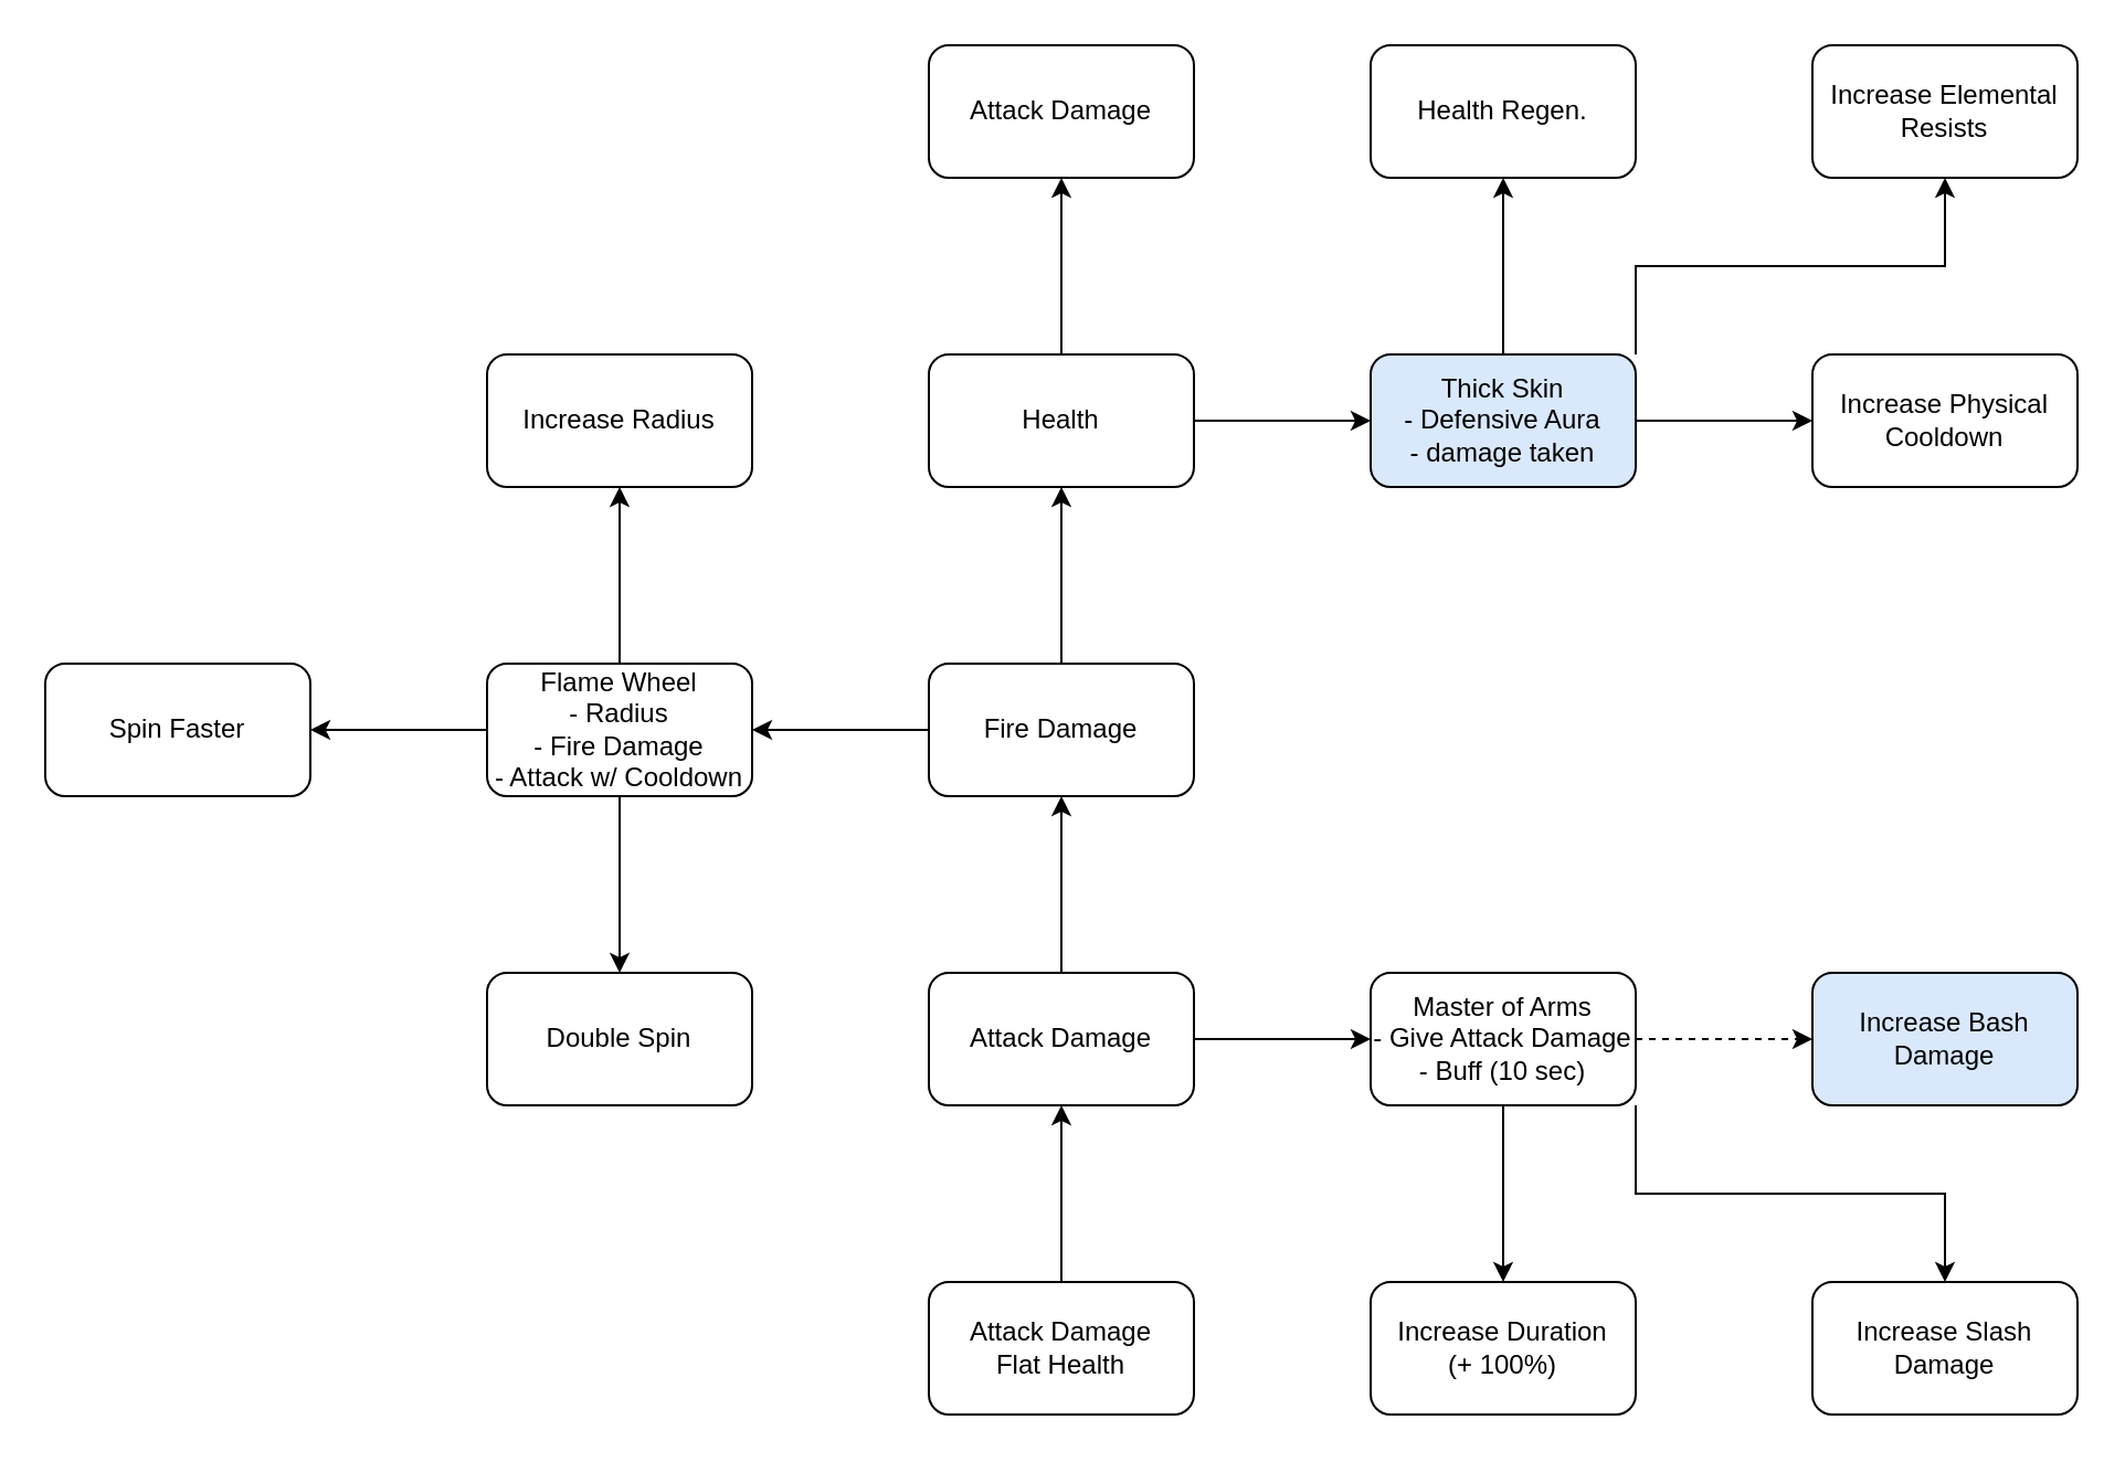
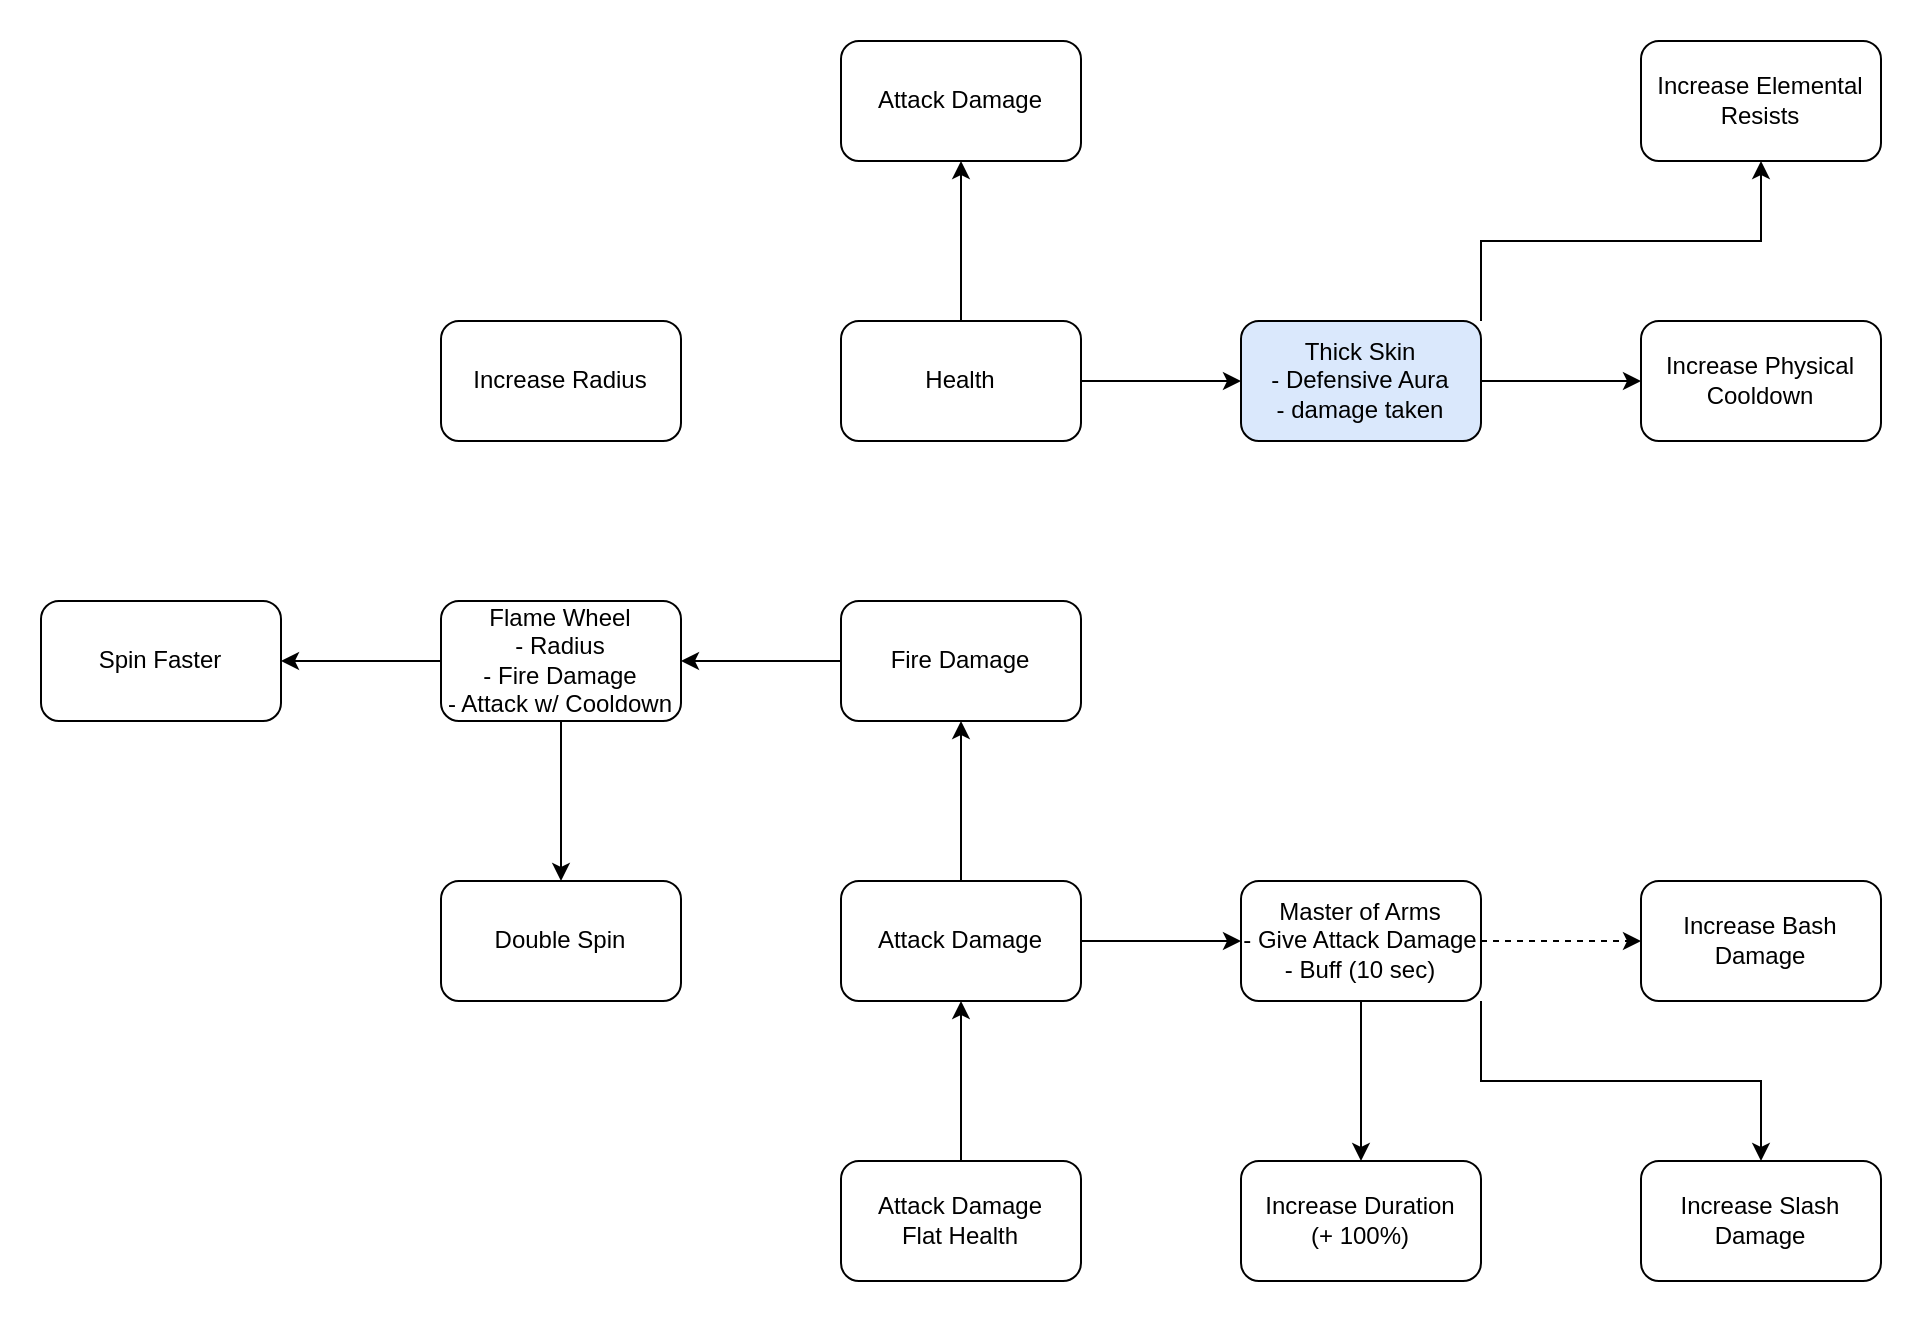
  <mxCell id="0" />
  <mxCell id="1" parent="0" />
  <mxCell id="2" value="" style="edgeStyle=orthogonalEdgeStyle;rounded=0;orthogonalLoop=1;jettySize=auto;html=1;" parent="1" source="3" target="6" edge="1"><mxGeometry relative="1" as="geometry" /></mxCell>
  <mxCell id="3" value="Attack Damage&lt;br&gt;Flat Health" style="rounded=1;whiteSpace=wrap;html=1;" parent="1" vertex="1"><mxGeometry x="420" y="580" width="120" height="60" as="geometry" /></mxCell>
  <mxCell id="4" value="" style="edgeStyle=orthogonalEdgeStyle;rounded=0;orthogonalLoop=1;jettySize=auto;html=1;" parent="1" source="6" target="13" edge="1"><mxGeometry relative="1" as="geometry" /></mxCell>
  <mxCell id="5" style="edgeStyle=orthogonalEdgeStyle;rounded=0;orthogonalLoop=1;jettySize=auto;html=1;" parent="1" source="6" target="9" edge="1"><mxGeometry relative="1" as="geometry" /></mxCell>
  <mxCell id="6" value="Attack Damage" style="rounded=1;whiteSpace=wrap;html=1;" parent="1" vertex="1"><mxGeometry x="420" y="440" width="120" height="60" as="geometry" /></mxCell>
  <mxCell id="7" style="edgeStyle=orthogonalEdgeStyle;rounded=0;orthogonalLoop=1;jettySize=auto;html=1;" parent="1" source="9" target="17" edge="1"><mxGeometry relative="1" as="geometry" /></mxCell>
- <mxCell id="8" style="edgeStyle=orthogonalEdgeStyle;rounded=0;orthogonalLoop=1;jettySize=auto;html=1;" parent="1" source="9" target="20" edge="1"><mxGeometry relative="1" as="geometry" /></mxCell>
  <mxCell id="9" value="Fire Damage" style="rounded=1;whiteSpace=wrap;html=1;" parent="1" vertex="1"><mxGeometry x="420" y="300" width="120" height="60" as="geometry" /></mxCell>
  <mxCell id="10" value="" style="edgeStyle=orthogonalEdgeStyle;rounded=0;orthogonalLoop=1;jettySize=auto;html=1;dashed=1;" parent="1" source="13" target="26" edge="1"><mxGeometry relative="1" as="geometry" /></mxCell>
  <mxCell id="11" value="" style="edgeStyle=orthogonalEdgeStyle;rounded=0;orthogonalLoop=1;jettySize=auto;html=1;" parent="1" source="13" target="27" edge="1"><mxGeometry relative="1" as="geometry" /></mxCell>
  <mxCell id="12" style="edgeStyle=orthogonalEdgeStyle;rounded=0;orthogonalLoop=1;jettySize=auto;html=1;exitX=1;exitY=1;exitDx=0;exitDy=0;" parent="1" source="13" target="28" edge="1"><mxGeometry relative="1" as="geometry" /></mxCell>
  <mxCell id="13" value="Master of Arms&lt;br&gt;- Give Attack Damage&lt;br&gt;- Buff (10 sec)" style="rounded=1;whiteSpace=wrap;html=1;" parent="1" vertex="1"><mxGeometry x="620" y="440" width="120" height="60" as="geometry" /></mxCell>
  <mxCell id="14" value="" style="edgeStyle=orthogonalEdgeStyle;rounded=0;orthogonalLoop=1;jettySize=auto;html=1;" parent="1" source="17" target="29" edge="1"><mxGeometry relative="1" as="geometry" /></mxCell>
  <mxCell id="15" value="" style="edgeStyle=orthogonalEdgeStyle;rounded=0;orthogonalLoop=1;jettySize=auto;html=1;" parent="1" source="17" target="30" edge="1"><mxGeometry relative="1" as="geometry" /></mxCell>
- <mxCell id="16" style="edgeStyle=orthogonalEdgeStyle;rounded=0;orthogonalLoop=1;jettySize=auto;html=1;exitX=0.5;exitY=0;exitDx=0;exitDy=0;" parent="1" source="17" target="31" edge="1"><mxGeometry relative="1" as="geometry" /></mxCell>
  <mxCell id="17" value="Flame Wheel&lt;br&gt;- Radius&lt;br&gt;- Fire Damage&lt;br&gt;- Attack w/ Cooldown" style="rounded=1;whiteSpace=wrap;html=1;" parent="1" vertex="1"><mxGeometry x="220" y="300" width="120" height="60" as="geometry" /></mxCell>
  <mxCell id="18" value="" style="edgeStyle=orthogonalEdgeStyle;rounded=0;orthogonalLoop=1;jettySize=auto;html=1;" parent="1" source="20" target="24" edge="1"><mxGeometry relative="1" as="geometry" /></mxCell>
  <mxCell id="19" value="" style="edgeStyle=orthogonalEdgeStyle;rounded=0;orthogonalLoop=1;jettySize=auto;html=1;" parent="1" source="20" target="25" edge="1"><mxGeometry relative="1" as="geometry" /></mxCell>
  <mxCell id="20" value="Health" style="rounded=1;whiteSpace=wrap;html=1;" parent="1" vertex="1"><mxGeometry x="420" y="160" width="120" height="60" as="geometry" /></mxCell>
  <mxCell id="21" value="" style="edgeStyle=orthogonalEdgeStyle;rounded=0;orthogonalLoop=1;jettySize=auto;html=1;" parent="1" source="24" target="33" edge="1"><mxGeometry relative="1" as="geometry" /></mxCell>
- <mxCell id="22" value="" style="edgeStyle=orthogonalEdgeStyle;rounded=0;orthogonalLoop=1;jettySize=auto;html=1;" parent="1" source="24" target="34" edge="1"><mxGeometry relative="1" as="geometry" /></mxCell>
  <mxCell id="23" style="edgeStyle=orthogonalEdgeStyle;rounded=0;orthogonalLoop=1;jettySize=auto;html=1;exitX=1;exitY=0;exitDx=0;exitDy=0;" parent="1" source="24" target="32" edge="1"><mxGeometry relative="1" as="geometry" /></mxCell>
  <mxCell id="24" value="Thick Skin&lt;br&gt;- Defensive Aura&lt;br&gt;- damage taken" style="rounded=1;whiteSpace=wrap;html=1;fillColor=#dae8fc;" parent="1" vertex="1"><mxGeometry x="620" y="160" width="120" height="60" as="geometry" /></mxCell>
  <mxCell id="25" value="Attack Damage" style="rounded=1;whiteSpace=wrap;html=1;" parent="1" vertex="1"><mxGeometry x="420" y="20" width="120" height="60" as="geometry" /></mxCell>
- <mxCell id="26" value="Increase Bash Damage" style="rounded=1;whiteSpace=wrap;html=1;fillColor=#dae8fc;" parent="1" vertex="1"><mxGeometry x="820" y="440" width="120" height="60" as="geometry" /></mxCell>
+ <mxCell id="26" value="Increase Bash Damage" style="rounded=1;whiteSpace=wrap;html=1;" parent="1" vertex="1"><mxGeometry x="820" y="440" width="120" height="60" as="geometry" /></mxCell>
  <mxCell id="27" value="Increase Duration&lt;br&gt;(+ 100%)" style="rounded=1;whiteSpace=wrap;html=1;" parent="1" vertex="1"><mxGeometry x="620" y="580" width="120" height="60" as="geometry" /></mxCell>
  <mxCell id="28" value="Increase Slash Damage" style="rounded=1;whiteSpace=wrap;html=1;" parent="1" vertex="1"><mxGeometry x="820" y="580" width="120" height="60" as="geometry" /></mxCell>
  <mxCell id="29" value="Double Spin" style="rounded=1;whiteSpace=wrap;html=1;" parent="1" vertex="1"><mxGeometry x="220" y="440" width="120" height="60" as="geometry" /></mxCell>
  <mxCell id="30" value="Spin Faster" style="rounded=1;whiteSpace=wrap;html=1;" parent="1" vertex="1"><mxGeometry x="20" y="300" width="120" height="60" as="geometry" /></mxCell>
  <mxCell id="31" value="Increase Radius" style="rounded=1;whiteSpace=wrap;html=1;fillColor=#FFFFFF;" parent="1" vertex="1"><mxGeometry x="220" y="160" width="120" height="60" as="geometry" /></mxCell>
  <mxCell id="32" value="Increase Elemental Resists" style="rounded=1;whiteSpace=wrap;html=1;fillColor=#FFFFFF;" parent="1" vertex="1"><mxGeometry x="820" y="20" width="120" height="60" as="geometry" /></mxCell>
  <mxCell id="33" value="Increase Physical Cooldown" style="rounded=1;whiteSpace=wrap;html=1;fillColor=#FFFFFF;" parent="1" vertex="1"><mxGeometry x="820" y="160" width="120" height="60" as="geometry" /></mxCell>
- <mxCell id="34" value="Health Regen." style="rounded=1;whiteSpace=wrap;html=1;fillColor=#FFFFFF;" parent="1" vertex="1"><mxGeometry x="620" y="20" width="120" height="60" as="geometry" /></mxCell>
